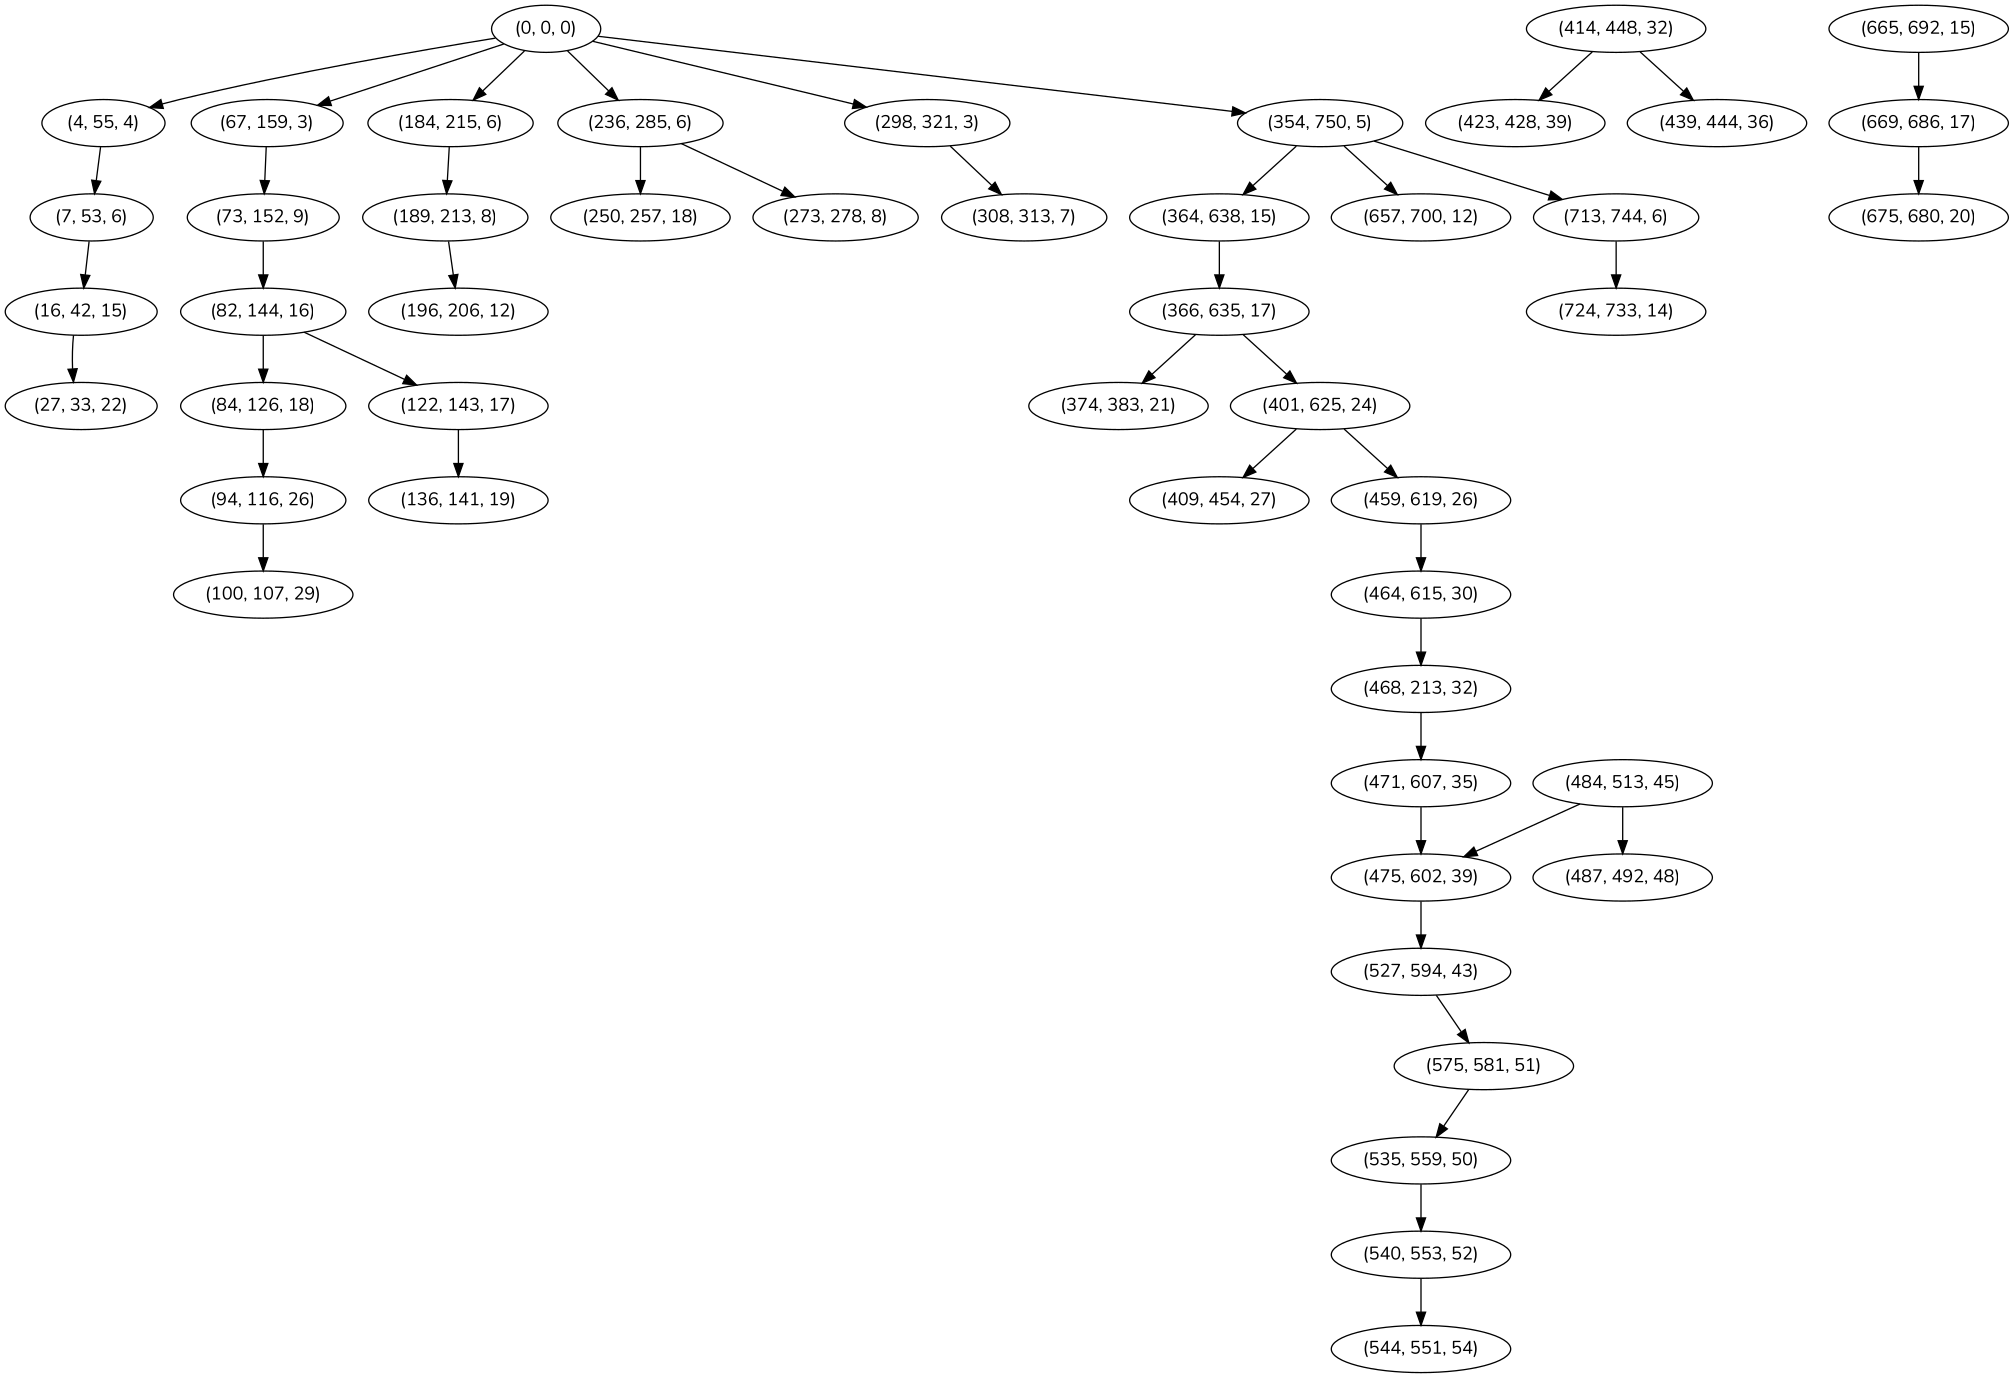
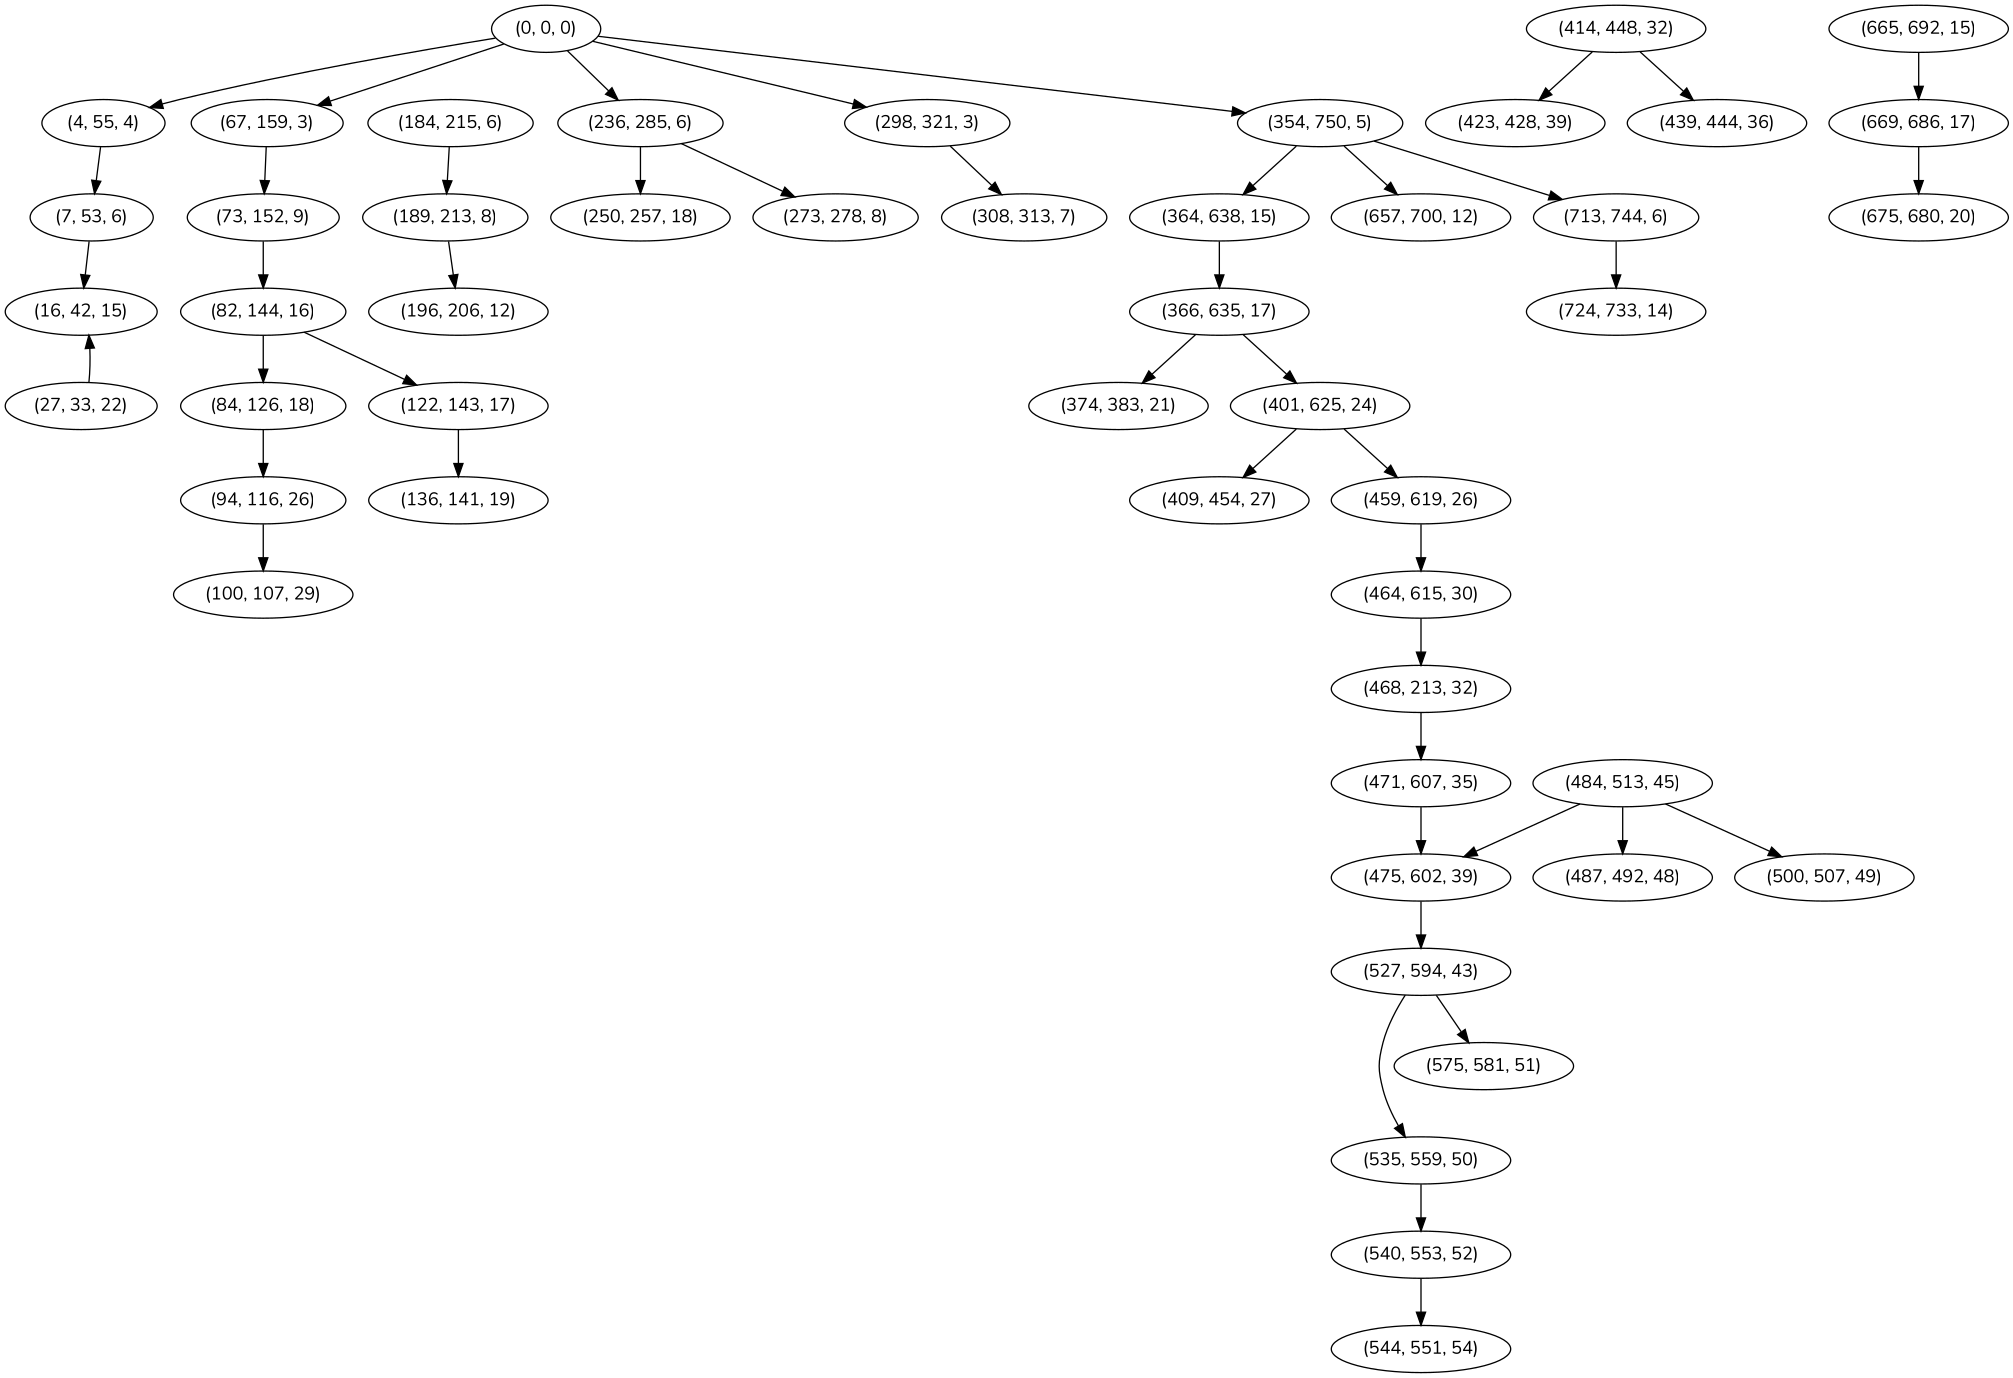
  digraph {
    fontname=Nunito
    node [fontname=Nunito]
    edge [fontname=Nunito]
    "(0, 0, 0)"
    "(4, 55, 4)"
    "(67, 159, 3)"
    "(184, 215, 6)"
    "(236, 285, 6)"
    "(298, 321, 3)"
    "(354, 750, 5)"
    "(7, 53, 6)"
    "(73, 152, 9)"
    "(189, 213, 8)"
    "(250, 257, 18)"
    "(273, 278, 8)"
    "(308, 313, 7)"
    "(364, 638, 15)"
    "(657, 700, 12)"
    "(713, 744, 6)"
    "(16, 42, 15)"
    "(27, 33, 22)"
    "(82, 144, 16)"
    "(84, 126, 18)"
    n21 [label="(122, 143, 17)"]
    "(94, 116, 26)"
    "(136, 141, 19)"
    "(100, 107, 29)"
    "(196, 206, 12)"
    "(366, 635, 17)"
    "(724, 733, 14)"
    "(374, 383, 21)"
    "(401, 625, 24)"
    "(409, 454, 27)"
    "(459, 619, 26)"
    "(464, 615, 30)"
    "(414, 448, 32)"
    "(423, 428, 39)"
    "(439, 444, 36)"
    n36 [label="(468, 213, 32)"]
    "(471, 607, 35)"
    "(475, 602, 39)"
    "(527, 594, 43)"
    "(484, 513, 45)"
    "(487, 492, 48)"
+   "(500, 507, 49)"
    "(535, 559, 50)"
    "(575, 581, 51)"
    "(540, 553, 52)"
    "(544, 551, 54)"
    "(665, 692, 15)"
    "(669, 686, 17)"
    "(675, 680, 20)"
    "(0, 0, 0)" -> "(4, 55, 4)"
    "(0, 0, 0)" -> "(67, 159, 3)"
-   "(0, 0, 0)" -> "(184, 215, 6)"
    "(0, 0, 0)" -> "(236, 285, 6)"
    "(0, 0, 0)" -> "(298, 321, 3)"
    "(0, 0, 0)" -> "(354, 750, 5)"
    "(4, 55, 4)" -> "(7, 53, 6)"
    "(67, 159, 3)" -> "(73, 152, 9)"
    "(184, 215, 6)" -> "(189, 213, 8)"
    "(236, 285, 6)" -> "(250, 257, 18)"
    "(236, 285, 6)" -> "(273, 278, 8)"
    "(298, 321, 3)" -> "(308, 313, 7)"
    "(354, 750, 5)" -> "(364, 638, 15)"
    "(354, 750, 5)" -> "(657, 700, 12)"
    "(354, 750, 5)" -> "(713, 744, 6)"
    "(7, 53, 6)" -> "(16, 42, 15)"
    "(73, 152, 9)" -> "(82, 144, 16)"
    "(189, 213, 8)" -> "(196, 206, 12)"
    "(364, 638, 15)" -> "(366, 635, 17)"
    "(713, 744, 6)" -> "(724, 733, 14)"
-   "(16, 42, 15)" -> "(27, 33, 22)"
+   "(27, 33, 22)" -> "(16, 42, 15)"
    "(82, 144, 16)" -> "(84, 126, 18)"
    "(82, 144, 16)" -> n21
    "(84, 126, 18)" -> "(94, 116, 26)"
    n21 -> "(136, 141, 19)"
    "(94, 116, 26)" -> "(100, 107, 29)"
    "(366, 635, 17)" -> "(374, 383, 21)"
    "(366, 635, 17)" -> "(401, 625, 24)"
    "(401, 625, 24)" -> "(409, 454, 27)"
    "(401, 625, 24)" -> "(459, 619, 26)"
    "(459, 619, 26)" -> "(464, 615, 30)"
    "(464, 615, 30)" -> n36
    "(414, 448, 32)" -> "(423, 428, 39)"
    "(414, 448, 32)" -> "(439, 444, 36)"
    n36 -> "(471, 607, 35)"
    "(471, 607, 35)" -> "(475, 602, 39)"
    "(475, 602, 39)" -> "(527, 594, 43)"
-   "(575, 581, 51)" -> "(535, 559, 50)"
+   "(527, 594, 43)" -> "(535, 559, 50)"
    "(527, 594, 43)" -> "(575, 581, 51)"
    "(484, 513, 45)" -> "(475, 602, 39)"
    "(484, 513, 45)" -> "(487, 492, 48)"
+   "(484, 513, 45)" -> "(500, 507, 49)"
    "(535, 559, 50)" -> "(540, 553, 52)"
    "(540, 553, 52)" -> "(544, 551, 54)"
    "(665, 692, 15)" -> "(669, 686, 17)"
    "(669, 686, 17)" -> "(675, 680, 20)"
  }
